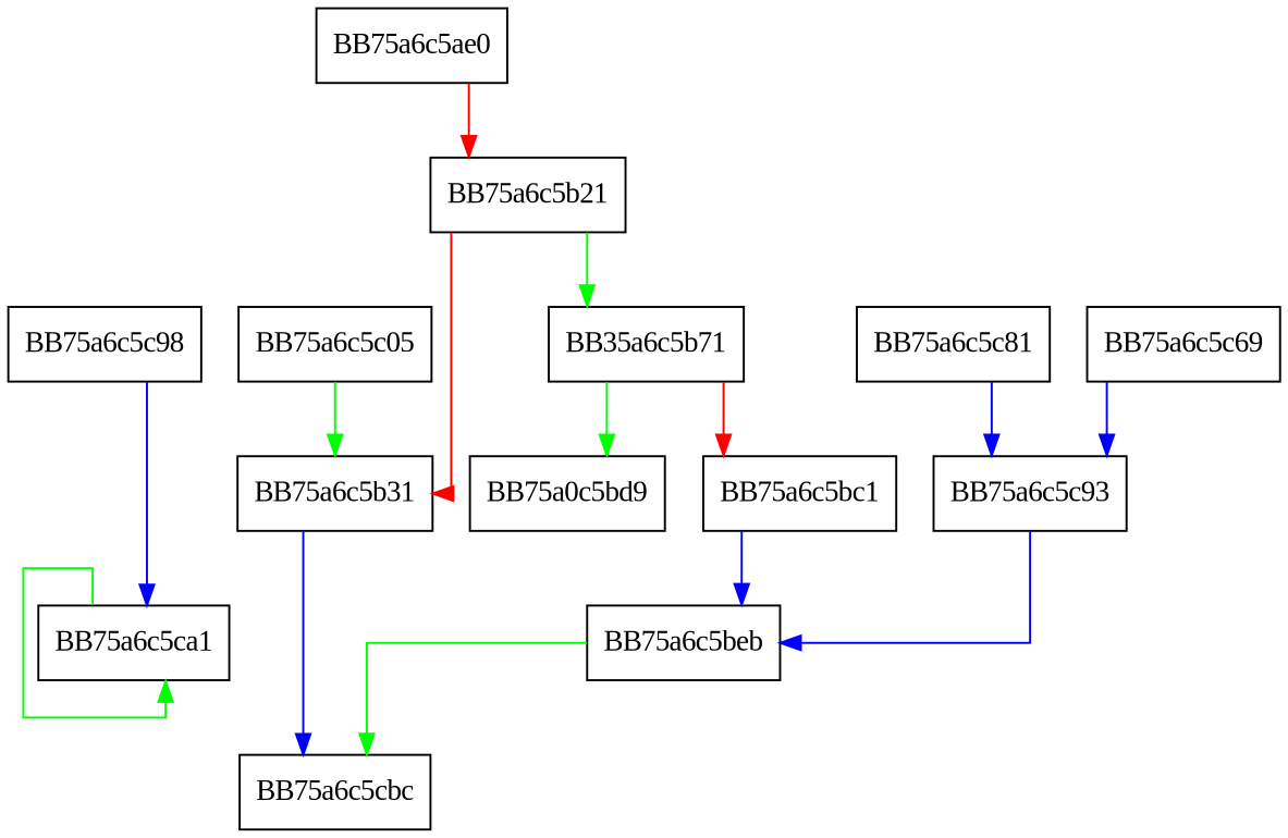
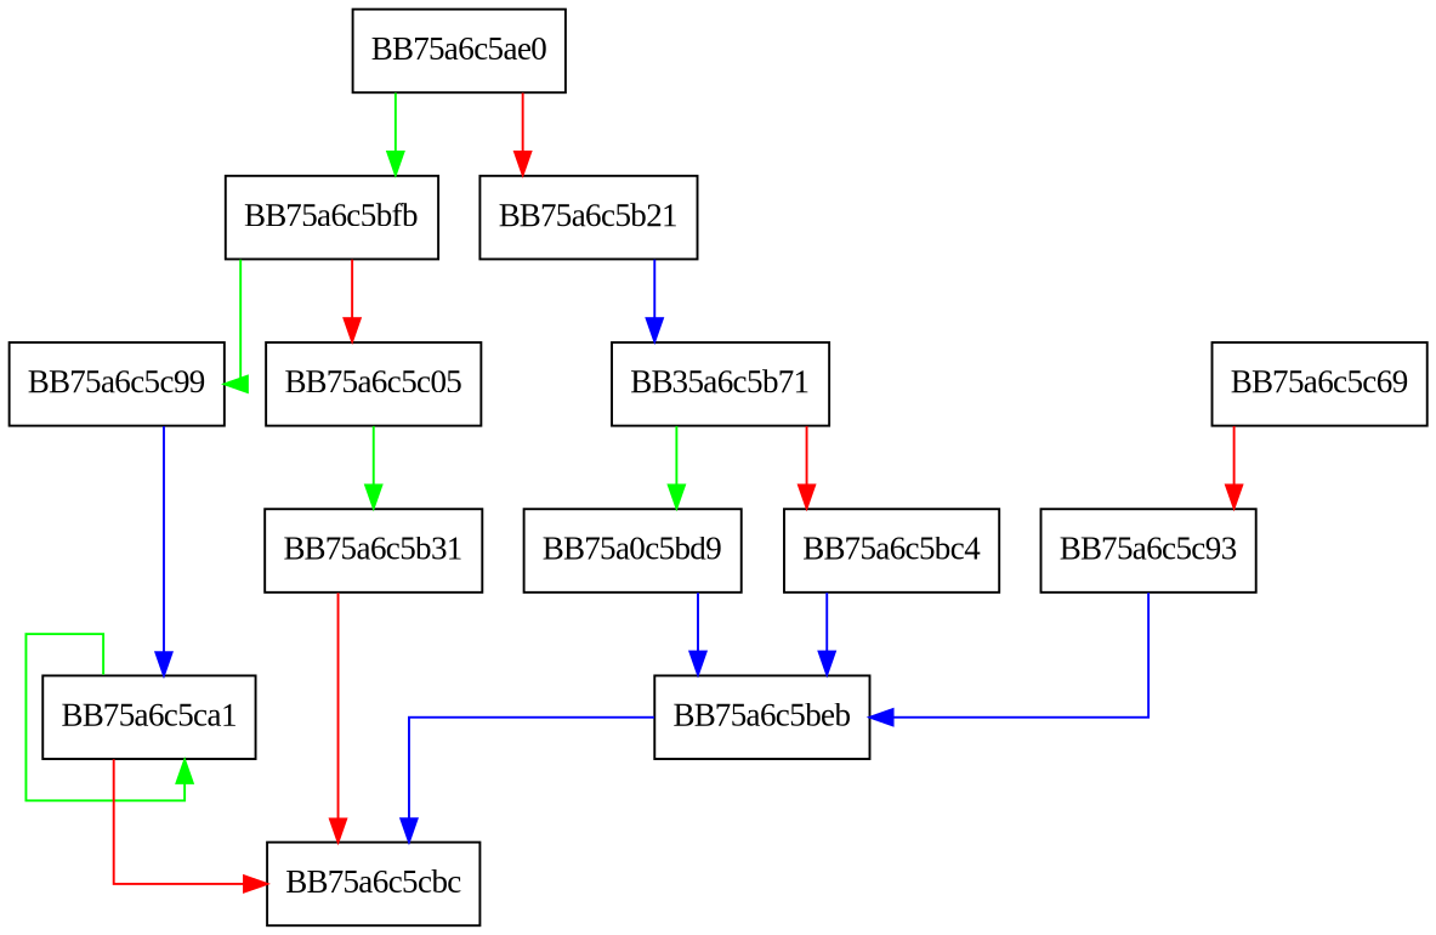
  digraph {
    fontname="Liberation Serif"
    splines=ortho
    node [fontname="Liberation Serif" shape=box]
    edge [color=blue fontname="Liberation Serif"]
    BB75a6c5ae0
+   BB75a6c5bfb
    BB75a6c5b21
-   BB75a6c5c98
+   BB75a6c5c98 [label=BB75a6c5c99]
    BB75a6c5c05
    n6 [label=BB35a6c5b71]
    BB75a6c5b31
    BB75a6c5ca1
    n9 [label=BB75a0c5bd9]
-   BB75a6c5bc1
+   BB75a6c5bc1 [label=BB75a6c5bc4]
    BB75a6c5cbc
    BB75a6c5beb
-   BB75a6c5c81
    BB75a6c5c93
    BB75a6c5c69
+   BB75a6c5ae0 -> BB75a6c5bfb [color=green]
    BB75a6c5ae0 -> BB75a6c5b21 [color=red]
-   BB75a6c5b21 -> n6 [color=green]
-   BB75a6c5b21 -> BB75a6c5b31 [color=red]
+   BB75a6c5bfb -> BB75a6c5c98 [color=green]
+   BB75a6c5bfb -> BB75a6c5c05 [color=red]
+   BB75a6c5b21 -> n6
    BB75a6c5c98 -> BB75a6c5ca1
    BB75a6c5c05 -> BB75a6c5b31 [color=green]
    n6 -> n9 [color=green]
    n6 -> BB75a6c5bc1 [color=red]
-   BB75a6c5b31 -> BB75a6c5cbc
+   BB75a6c5b31 -> BB75a6c5cbc [color=red]
    BB75a6c5ca1 -> BB75a6c5ca1 [color=green]
+   BB75a6c5ca1 -> BB75a6c5cbc [color=red]
+   n9 -> BB75a6c5beb
    BB75a6c5bc1 -> BB75a6c5beb
-   BB75a6c5beb -> BB75a6c5cbc [color=green]
-   BB75a6c5c81 -> BB75a6c5c93
+   BB75a6c5beb -> BB75a6c5cbc
    BB75a6c5c93 -> BB75a6c5beb
-   BB75a6c5c69 -> BB75a6c5c93
+   BB75a6c5c69 -> BB75a6c5c93 [color=red]
  }
